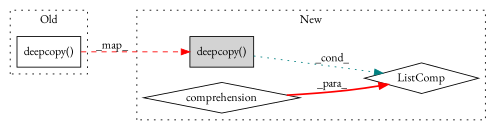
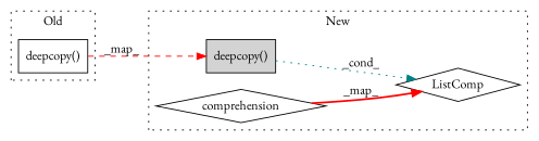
  digraph {
    fontname="EB Garamond"
    rankdir=LR
    node [a=75 fillcolor=white fontname="EB Garamond" l="14,1" shape=box style=filled]
    edge [color=red fontname="EB Garamond"]
    n1 [fillcolor=lightgrey label="deepcopy()" s="526,544"]
    n2 [a=106 l=73 label=ListComp s=501 shape=diamond]
    n3 [a=45 l=3 label=comprehension s=556 shape=diamond]
    n4 [label="deepcopy()" s="725,749"]
    subgraph cluster_1 {
      label=New
      style=dotted
      n1
      n2
      n3
    }
    subgraph cluster_2 {
      label=Old
      style=dotted
      n4
    }
    n1 -> n2 [color=teal label=_cond_ style=dotted]
-   n3 -> n2 [label=_para_ style=bold]
+   n3 -> n2 [label=_map_ style=bold]
    n4 -> n1 [label=_map_ style=dashed]
  }
